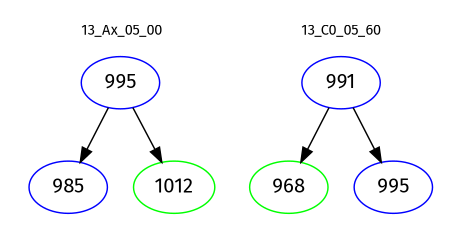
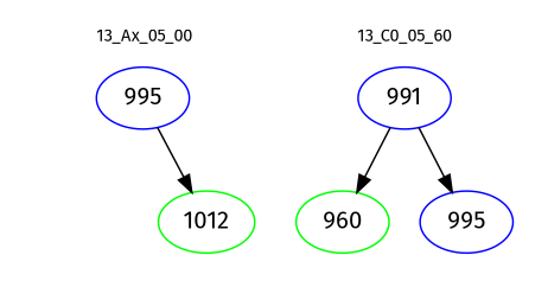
  digraph {
    fontname="Fira Sans"
    node [color=blue fontname="Fira Sans"]
    edge [color=black fontname="Fira Sans"]
    n1 [label=995]
-   n2 [label=985]
    n3 [color=green label=1012]
    n4 [label=991]
-   n5 [color=green label=968]
+   n5 [color=green label=960]
    n6 [label=995]
    subgraph cluster_1 {
      color=white
      fontsize=10
      label="13_Ax_05_00"
      n1
-     n2
      n3
    }
    subgraph cluster_2 {
      color=white
      fontsize=10
      label="13_C0_05_60"
      n4
      n5
      n6
    }
-   n1 -> n2
    n1 -> n3
    n4 -> n5
    n4 -> n6
  }
